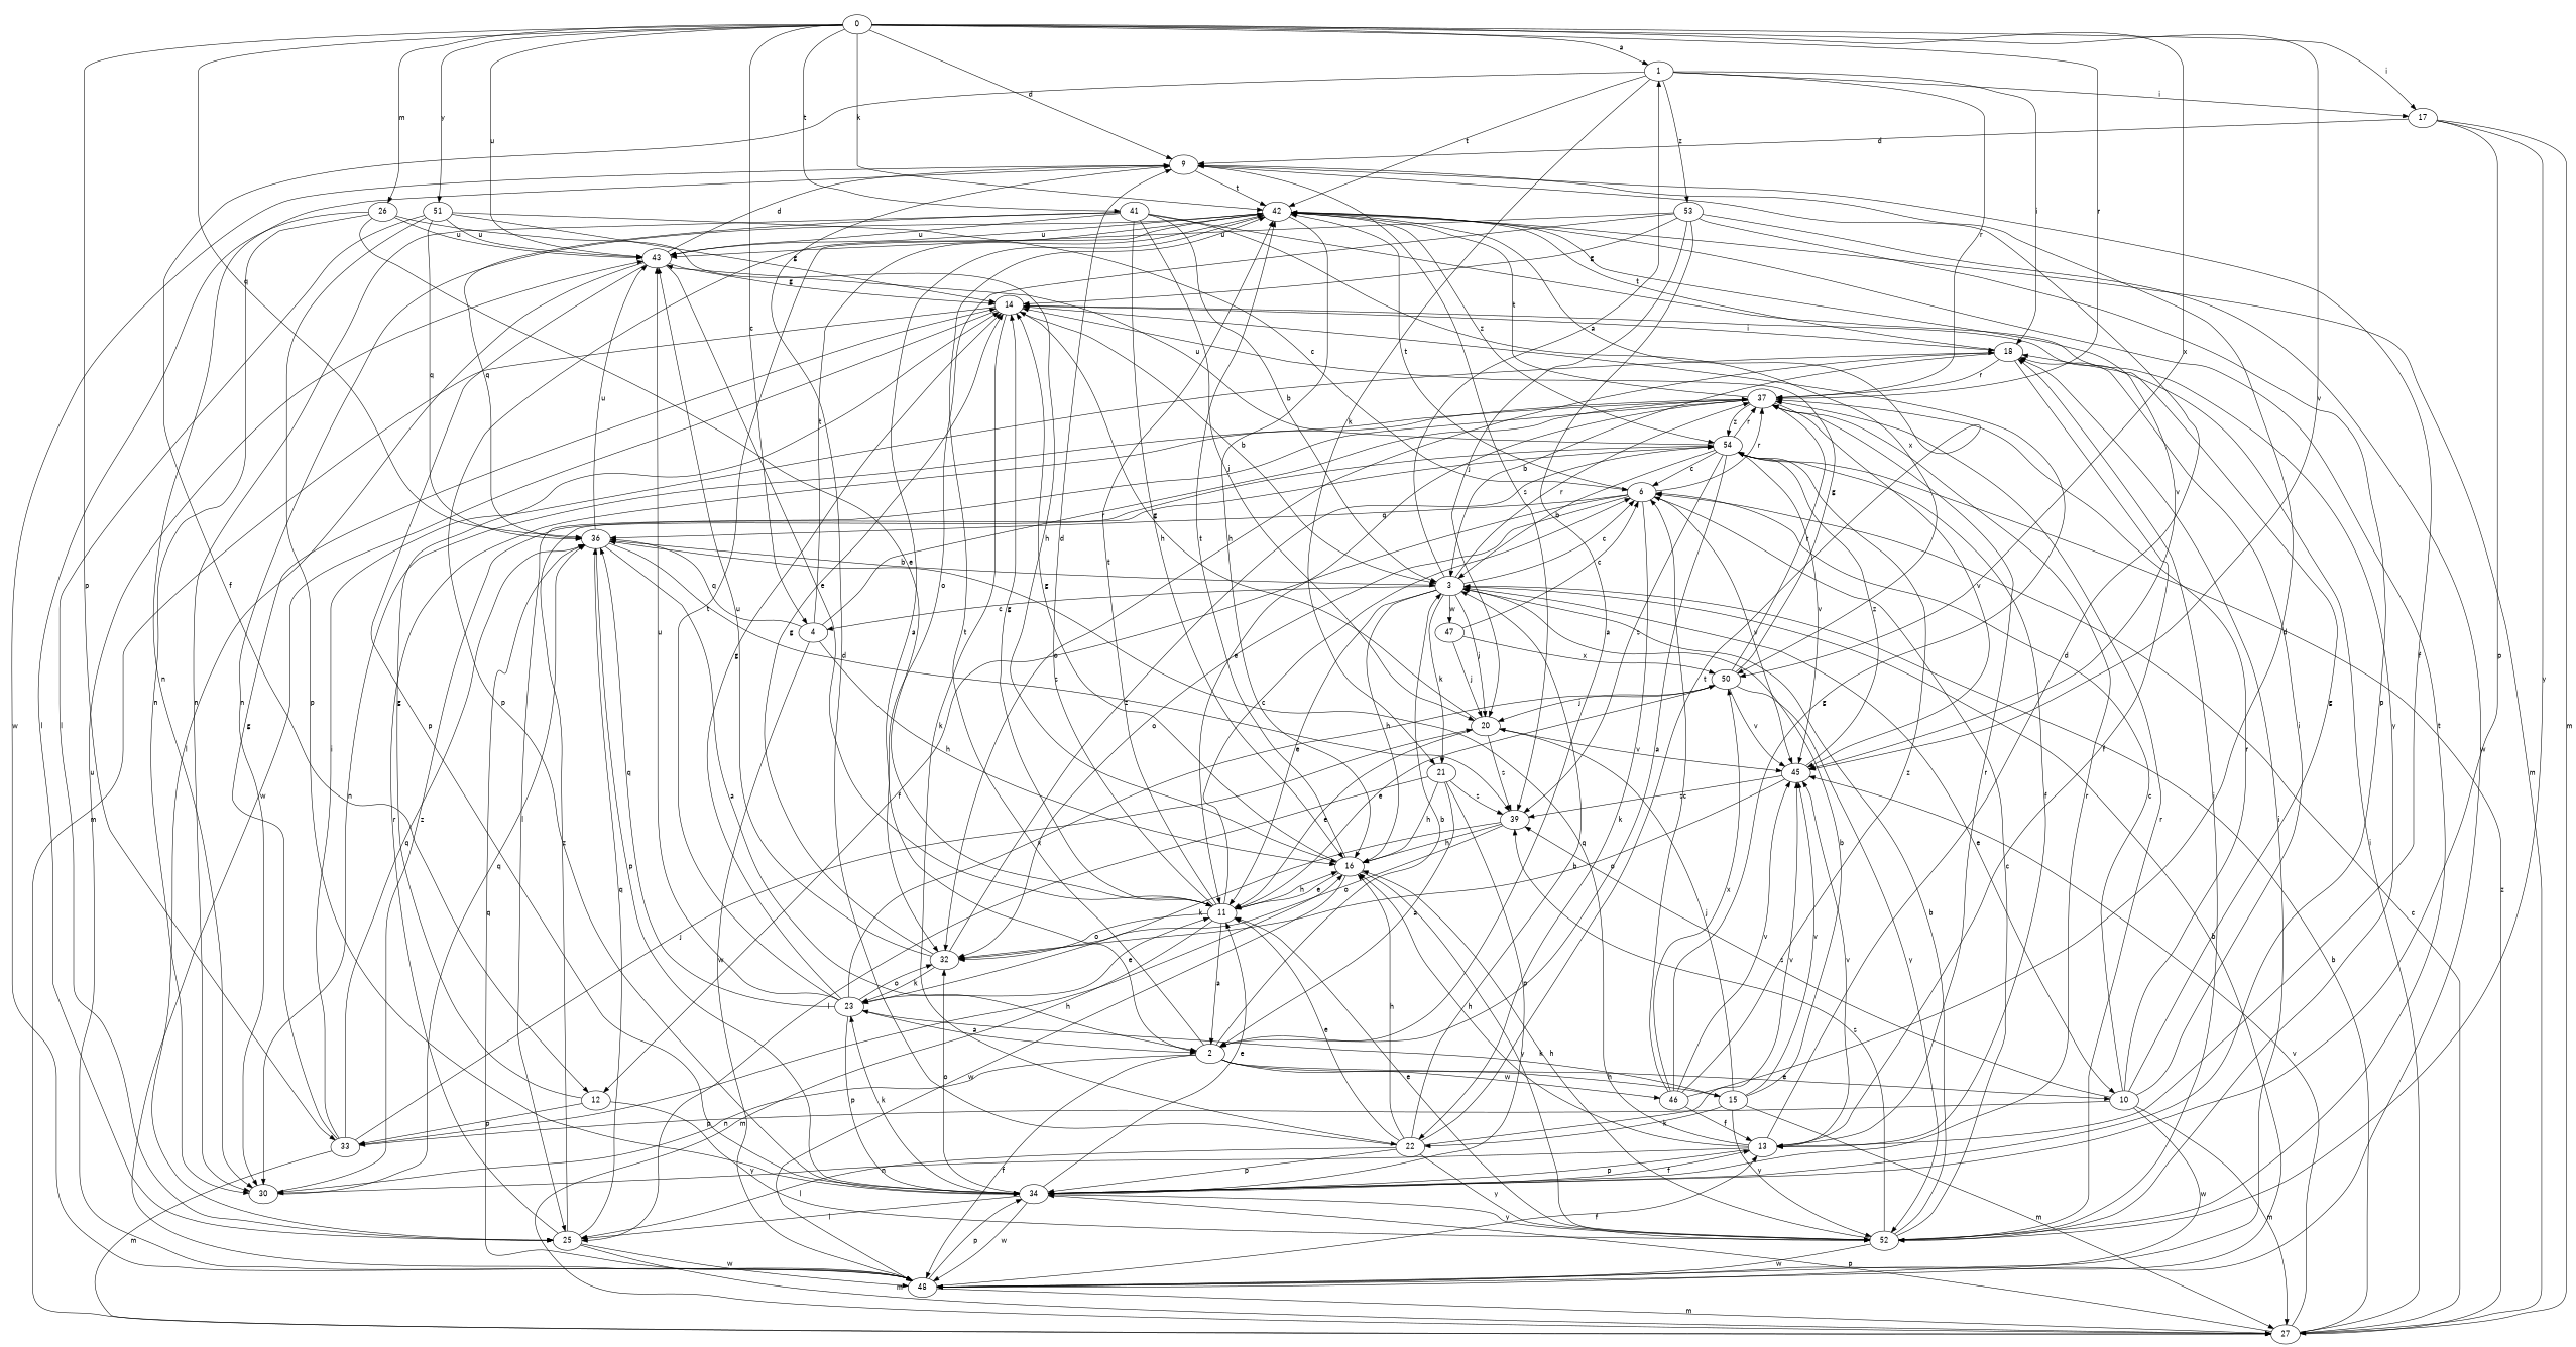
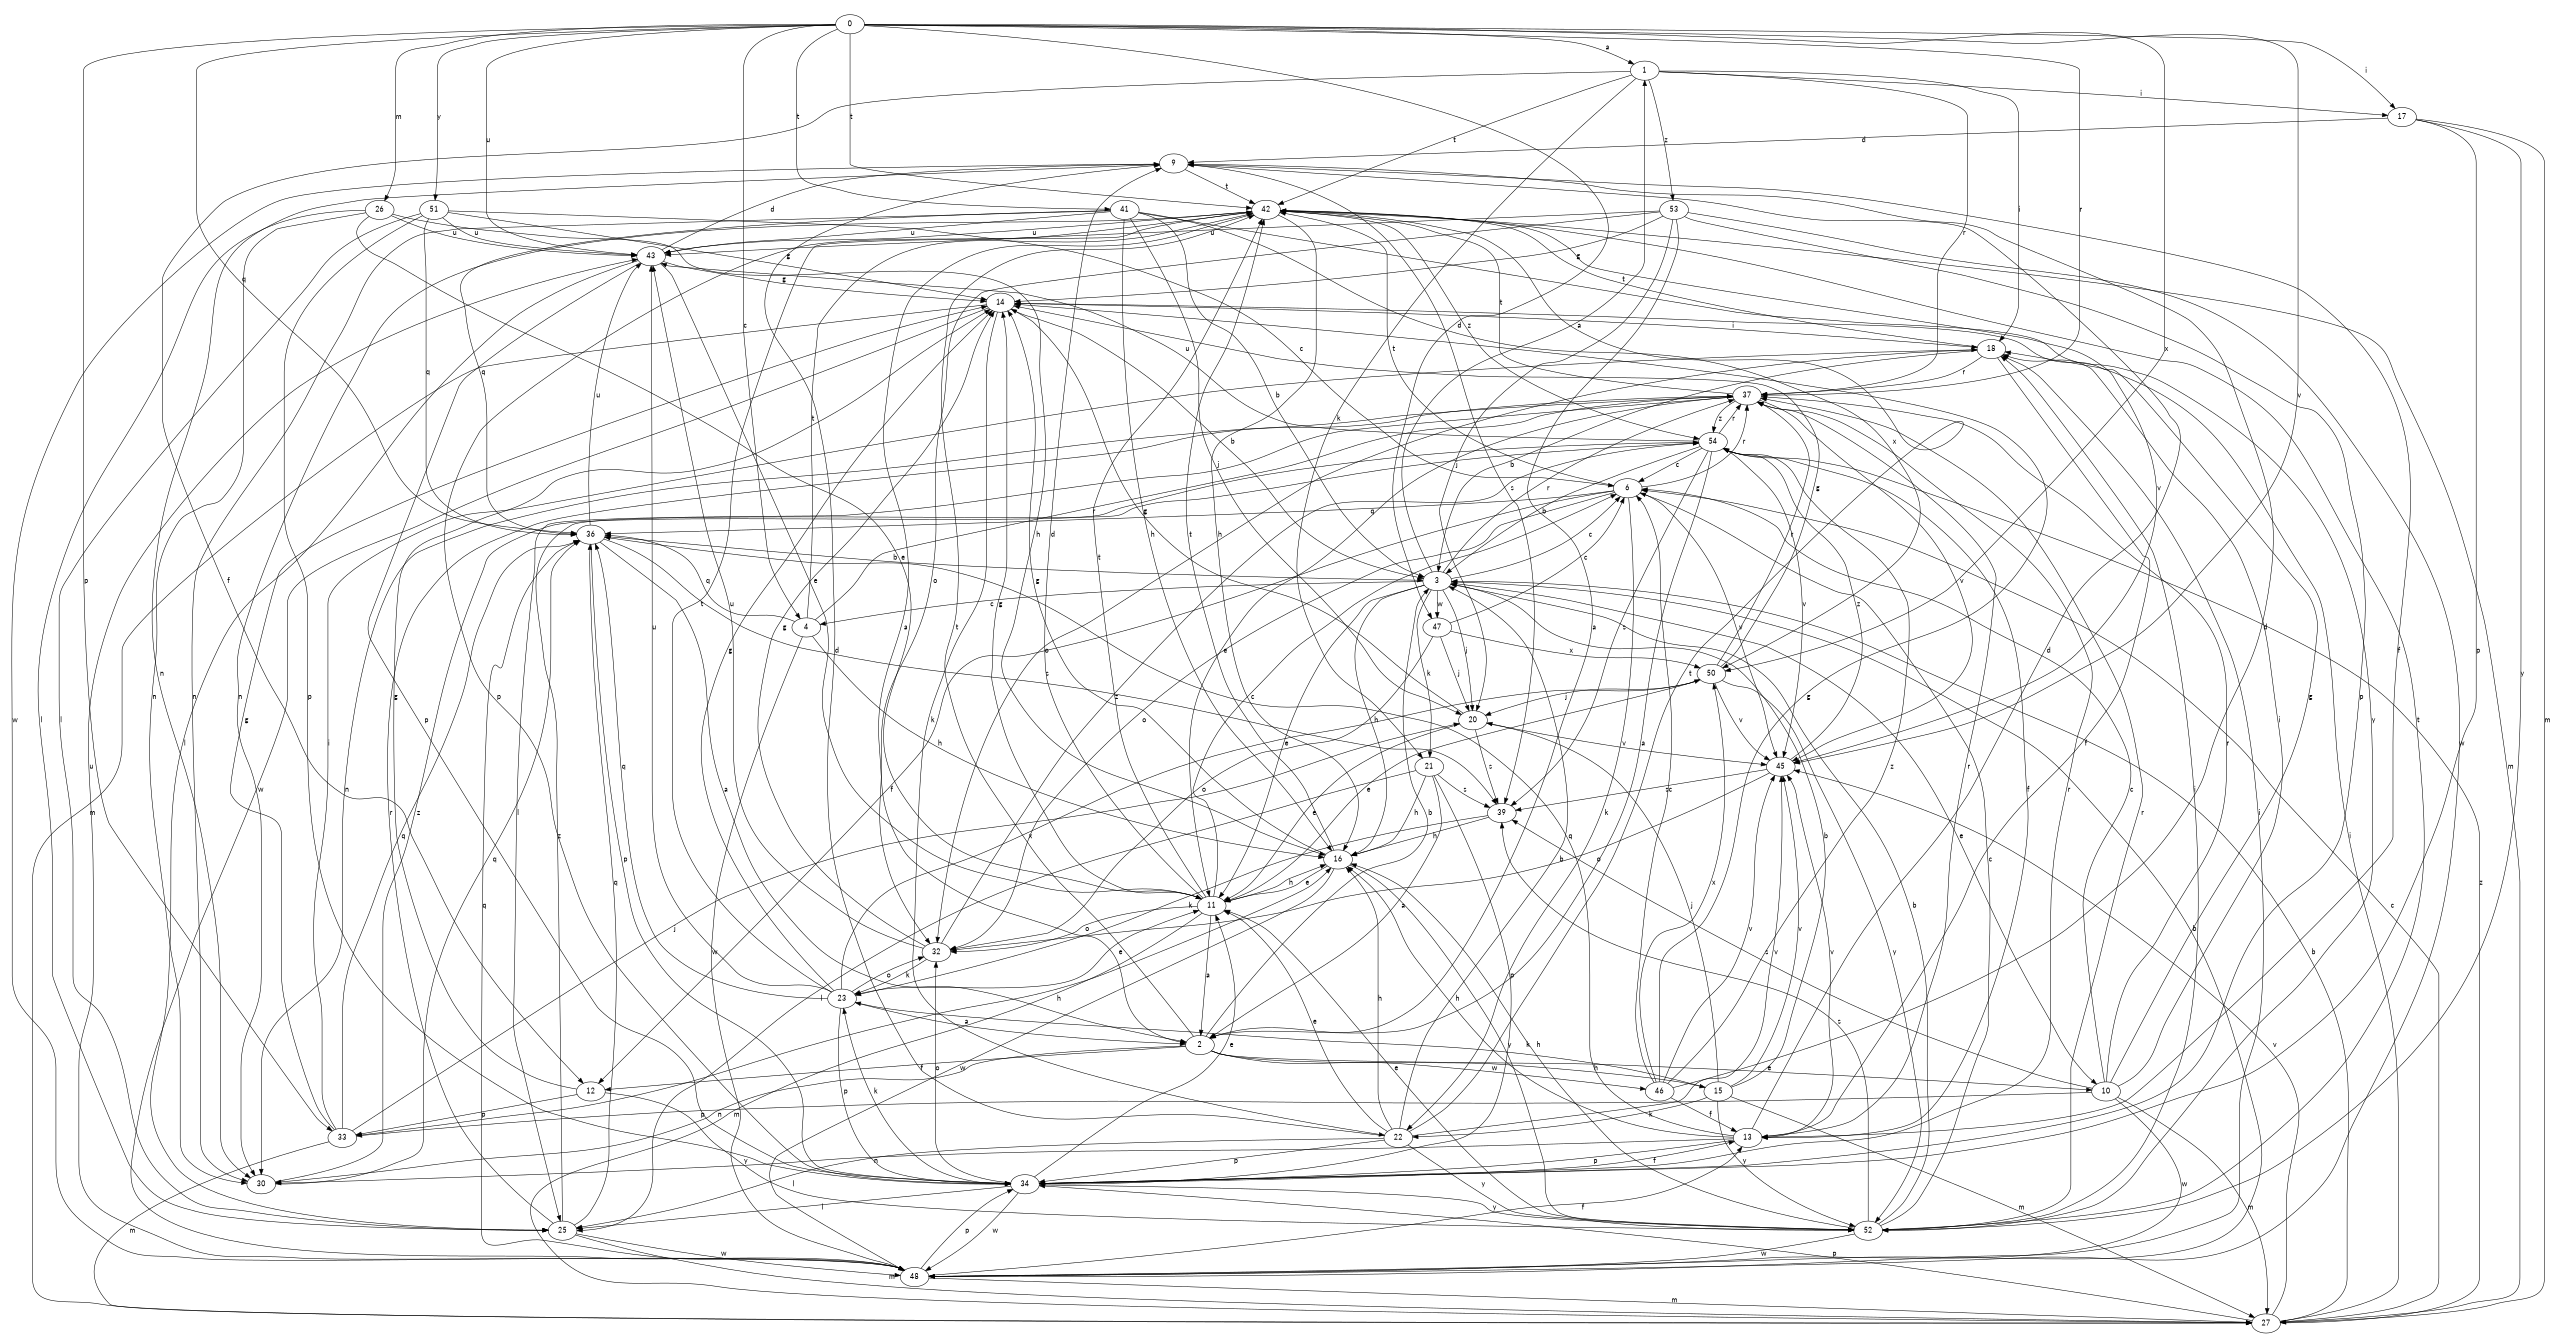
  strict digraph {
    fontname=Lato
    node [fontname=Lato]
    edge [fontname=Lato]
    0
    1
    4
    9
    17
    26
    33
    36
    37
    41
    42
    43
    45
    50
    51
    12
    18
    21
    53
    16
    48
    30
    13
    39
    27
    52
    34
    11
    25
    20
    14
    2
    3
    54
    32
    6
    10
    15
    46
    47
    22
    23
    0 -> 1 [label=a]
    0 -> 4 [label=c]
-   0 -> 9 [label=d]
+   0 -> 47 [label=d]
    0 -> 17 [label=i]
    0 -> 26 [label=m]
    0 -> 33 [label=p]
    0 -> 36 [label=q]
    0 -> 37 [label=r]
    0 -> 41 [label=t]
-   0 -> 42 [label=k]
+   0 -> 42 [label=t]
    0 -> 43 [label=u]
    0 -> 45 [label=v]
    0 -> 50 [label=x]
    0 -> 51 [label=y]
    1 -> 17 [label=i]
    1 -> 37 [label=r]
    1 -> 42 [label=t]
    1 -> 12 [label=f]
    1 -> 18 [label=i]
    1 -> 21 [label=k]
    1 -> 53 [label=z]
    4 -> 36 [label=q]
    4 -> 37 [label=r]
    4 -> 42 [label=t]
    4 -> 16 [label=h]
    4 -> 48 [label=w]
    9 -> 42 [label=t]
    9 -> 48 [label=w]
    9 -> 30 [label=n]
    9 -> 13 [label=f]
    9 -> 39 [label=s]
    17 -> 9 [label=d]
    17 -> 27 [label=m]
    17 -> 52 [label=y]
    17 -> 34 [label=p]
    26 -> 43 [label=u]
    26 -> 16 [label=h]
    26 -> 30 [label=n]
    26 -> 11 [label=e]
    26 -> 25 [label=l]
    33 -> 36 [label=q]
    33 -> 18 [label=i]
    33 -> 16 [label=h]
    33 -> 27 [label=m]
    33 -> 20 [label=j]
    33 -> 14 [label=g]
    36 -> 43 [label=u]
    36 -> 39 [label=s]
    36 -> 34 [label=p]
    36 -> 2 [label=a]
    36 -> 3 [label=b]
    37 -> 42 [label=t]
    37 -> 45 [label=v]
    37 -> 30 [label=n]
    37 -> 11 [label=e]
    37 -> 25 [label=l]
    37 -> 54 [label=z]
    41 -> 36 [label=q]
    41 -> 43 [label=u]
    41 -> 50 [label=x]
    41 -> 16 [label=h]
    41 -> 30 [label=n]
    41 -> 52 [label=y]
    41 -> 20 [label=j]
    41 -> 3 [label=b]
    42 -> 43 [label=u]
    42 -> 45 [label=v]
    42 -> 16 [label=h]
    42 -> 30 [label=n]
    42 -> 27 [label=m]
    42 -> 34 [label=p]
    42 -> 2 [label=a]
    42 -> 54 [label=z]
    43 -> 9 [label=d]
    43 -> 34 [label=p]
    43 -> 11 [label=e]
    43 -> 25 [label=l]
    43 -> 14 [label=g]
    45 -> 39 [label=s]
    45 -> 54 [label=z]
    45 -> 32 [label=o]
    50 -> 37 [label=r]
    50 -> 45 [label=v]
    50 -> 52 [label=y]
    50 -> 11 [label=e]
    50 -> 20 [label=j]
    50 -> 14 [label=g]
    51 -> 36 [label=q]
    51 -> 43 [label=u]
    51 -> 34 [label=p]
    51 -> 25 [label=l]
    51 -> 14 [label=g]
    51 -> 6 [label=c]
    12 -> 33 [label=p]
    12 -> 52 [label=y]
    12 -> 14 [label=g]
    18 -> 37 [label=r]
    18 -> 42 [label=t]
    18 -> 13 [label=f]
    18 -> 3 [label=b]
    18 -> 32 [label=o]
    21 -> 16 [label=h]
    21 -> 39 [label=s]
    21 -> 34 [label=p]
    21 -> 25 [label=l]
    21 -> 2 [label=a]
    53 -> 43 [label=u]
    53 -> 48 [label=w]
    53 -> 34 [label=p]
    53 -> 20 [label=j]
    53 -> 14 [label=g]
    53 -> 2 [label=a]
    53 -> 32 [label=o]
    16 -> 42 [label=t]
    16 -> 48 [label=w]
    16 -> 52 [label=y]
    16 -> 11 [label=e]
    16 -> 14 [label=g]
    48 -> 36 [label=q]
    48 -> 43 [label=u]
    48 -> 18 [label=i]
    48 -> 13 [label=f]
    48 -> 27 [label=m]
    48 -> 34 [label=p]
    48 -> 3 [label=b]
    30 -> 36 [label=q]
    30 -> 54 [label=z]
    13 -> 9 [label=d]
    13 -> 36 [label=q]
    13 -> 37 [label=r]
    13 -> 45 [label=v]
    13 -> 16 [label=h]
    13 -> 30 [label=n]
    13 -> 34 [label=p]
    39 -> 16 [label=h]
    39 -> 23 [label=k]
    27 -> 45 [label=v]
    27 -> 18 [label=i]
    27 -> 34 [label=p]
    27 -> 3 [label=b]
    27 -> 54 [label=z]
    27 -> 6 [label=c]
    52 -> 37 [label=r]
    52 -> 42 [label=t]
    52 -> 18 [label=i]
    52 -> 16 [label=h]
    52 -> 48 [label=w]
    52 -> 39 [label=s]
    52 -> 11 [label=e]
    52 -> 3 [label=b]
    52 -> 6 [label=c]
    34 -> 37 [label=r]
    34 -> 48 [label=w]
    34 -> 13 [label=f]
    34 -> 52 [label=y]
    34 -> 11 [label=e]
    34 -> 25 [label=l]
    34 -> 32 [label=o]
    34 -> 23 [label=k]
    11 -> 9 [label=d]
    11 -> 42 [label=t]
    11 -> 16 [label=h]
    11 -> 27 [label=m]
    11 -> 14 [label=g]
    11 -> 2 [label=a]
    11 -> 32 [label=o]
    11 -> 6 [label=c]
    25 -> 36 [label=q]
    25 -> 37 [label=r]
    25 -> 48 [label=w]
    25 -> 27 [label=m]
    25 -> 54 [label=z]
    20 -> 45 [label=v]
    20 -> 39 [label=s]
    20 -> 11 [label=e]
    20 -> 14 [label=g]
    14 -> 18 [label=i]
    14 -> 48 [label=w]
    14 -> 27 [label=m]
    14 -> 3 [label=b]
    14 -> 22 [label=k]
    2 -> 42 [label=t]
-   2 -> 48 [label=f]
+   2 -> 12 [label=f]
    2 -> 30 [label=n]
    2 -> 3 [label=b]
    2 -> 10 [label=e]
    2 -> 15 [label=h]
    2 -> 46 [label=w]
    3 -> 1 [label=a]
    3 -> 4 [label=c]
    3 -> 37 [label=r]
    3 -> 21 [label=k]
    3 -> 16 [label=h]
    3 -> 11 [label=e]
    3 -> 20 [label=j]
    3 -> 6 [label=c]
    3 -> 10 [label=e]
    3 -> 47 [label=w]
    54 -> 37 [label=r]
    54 -> 43 [label=u]
    54 -> 45 [label=v]
    54 -> 13 [label=f]
    54 -> 39 [label=s]
    54 -> 2 [label=a]
    54 -> 3 [label=b]
    54 -> 6 [label=c]
    32 -> 43 [label=u]
    32 -> 14 [label=g]
    32 -> 54 [label=z]
    32 -> 23 [label=k]
    6 -> 36 [label=q]
    6 -> 37 [label=r]
    6 -> 42 [label=t]
    6 -> 45 [label=v]
    6 -> 12 [label=f]
    6 -> 32 [label=o]
    6 -> 22 [label=k]
    10 -> 33 [label=p]
    10 -> 37 [label=r]
    10 -> 18 [label=i]
    10 -> 48 [label=w]
    10 -> 39 [label=s]
    10 -> 27 [label=m]
    10 -> 14 [label=g]
    10 -> 6 [label=c]
    15 -> 45 [label=v]
    15 -> 27 [label=m]
    15 -> 52 [label=y]
    15 -> 20 [label=j]
    15 -> 3 [label=b]
    15 -> 22 [label=k]
    15 -> 23 [label=k]
    46 -> 9 [label=d]
    46 -> 45 [label=v]
    46 -> 50 [label=x]
    46 -> 13 [label=f]
    46 -> 14 [label=g]
    46 -> 54 [label=z]
    46 -> 6 [label=c]
    47 -> 50 [label=x]
    47 -> 20 [label=j]
-   39 -> 32 [label=o]
+   47 -> 32 [label=o]
    47 -> 6 [label=c]
    22 -> 9 [label=d]
    22 -> 42 [label=t]
    22 -> 45 [label=v]
    22 -> 16 [label=h]
    22 -> 52 [label=y]
    22 -> 34 [label=p]
    22 -> 11 [label=e]
    22 -> 25 [label=l]
    22 -> 3 [label=b]
    23 -> 36 [label=q]
    23 -> 42 [label=t]
    23 -> 43 [label=u]
    23 -> 50 [label=x]
    23 -> 34 [label=p]
    23 -> 11 [label=e]
    23 -> 14 [label=g]
    23 -> 2 [label=a]
    23 -> 32 [label=o]
  }
